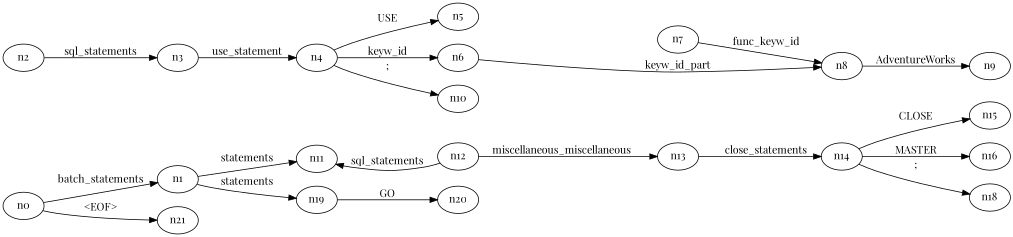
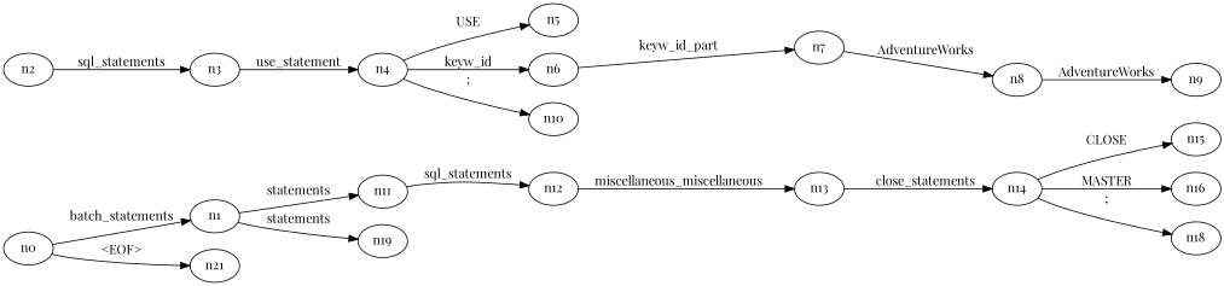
  digraph {
    fontname="Playfair Display"
    rankdir=LR
    node [fontname="Playfair Display"]
    edge [fontname="Playfair Display"]
    n0
    n1
    n21
    n11
    n19
    n2
    n3
    n12
-   n20
    n4
    n5
    n6
    n10
    n7
    n8
    n9
    n13
    n14
    n15
    n16
    n18
    n0 -> n1 [label=batch_statements]
    n0 -> n21 [label="<EOF>"]
    n1 -> n11 [label=statements]
    n1 -> n19 [label=statements]
-   n12 -> n11 [label=sql_statements]
-   n19 -> n20 [label=GO]
+   n11 -> n12 [label=sql_statements]
    n2 -> n3 [label=sql_statements]
    n3 -> n4 [label=use_statement]
    n12 -> n13 [label=miscellaneous_miscellaneous]
    n4 -> n5 [label=USE]
    n4 -> n6 [label=keyw_id]
    n4 -> n10 [label=";"]
-   n6 -> n8 [label=keyw_id_part]
-   n7 -> n8 [label=func_keyw_id]
+   n6 -> n7 [label=keyw_id_part]
+   n7 -> n8 [label=AdventureWorks]
    n8 -> n9 [label=AdventureWorks]
    n13 -> n14 [label=close_statements]
    n14 -> n15 [label=CLOSE]
    n14 -> n16 [label=MASTER]
    n14 -> n18 [label=";"]
  }
